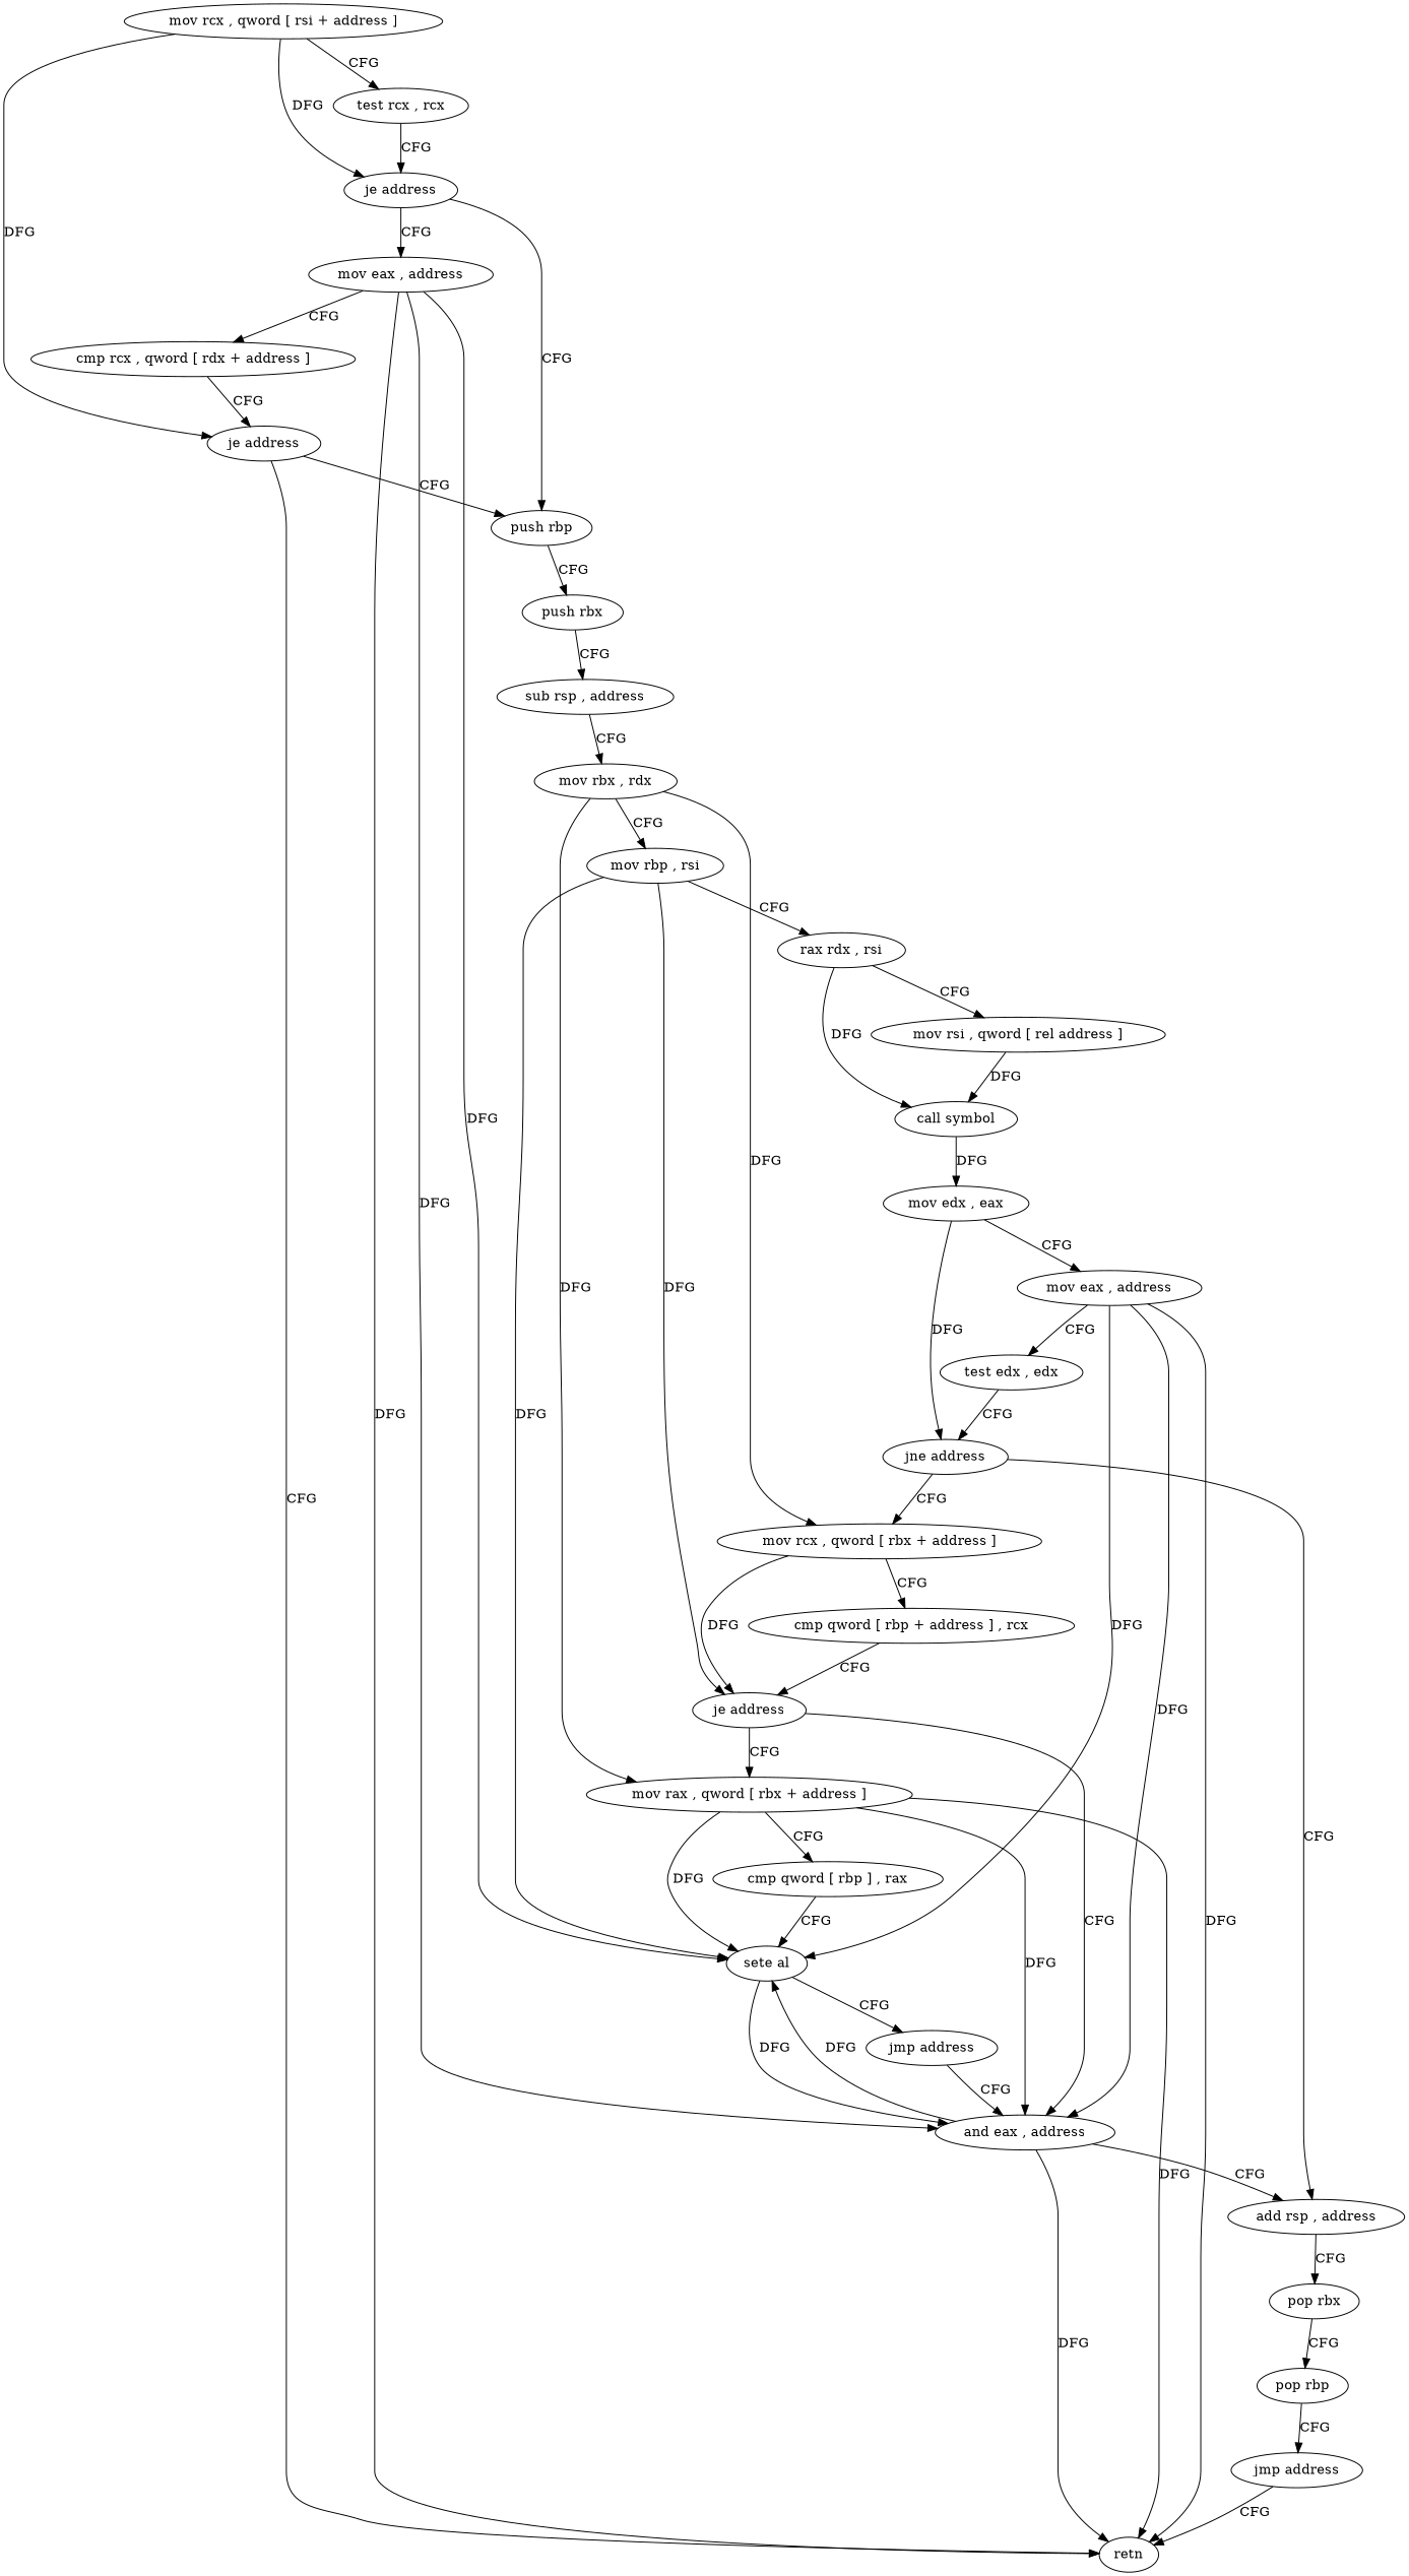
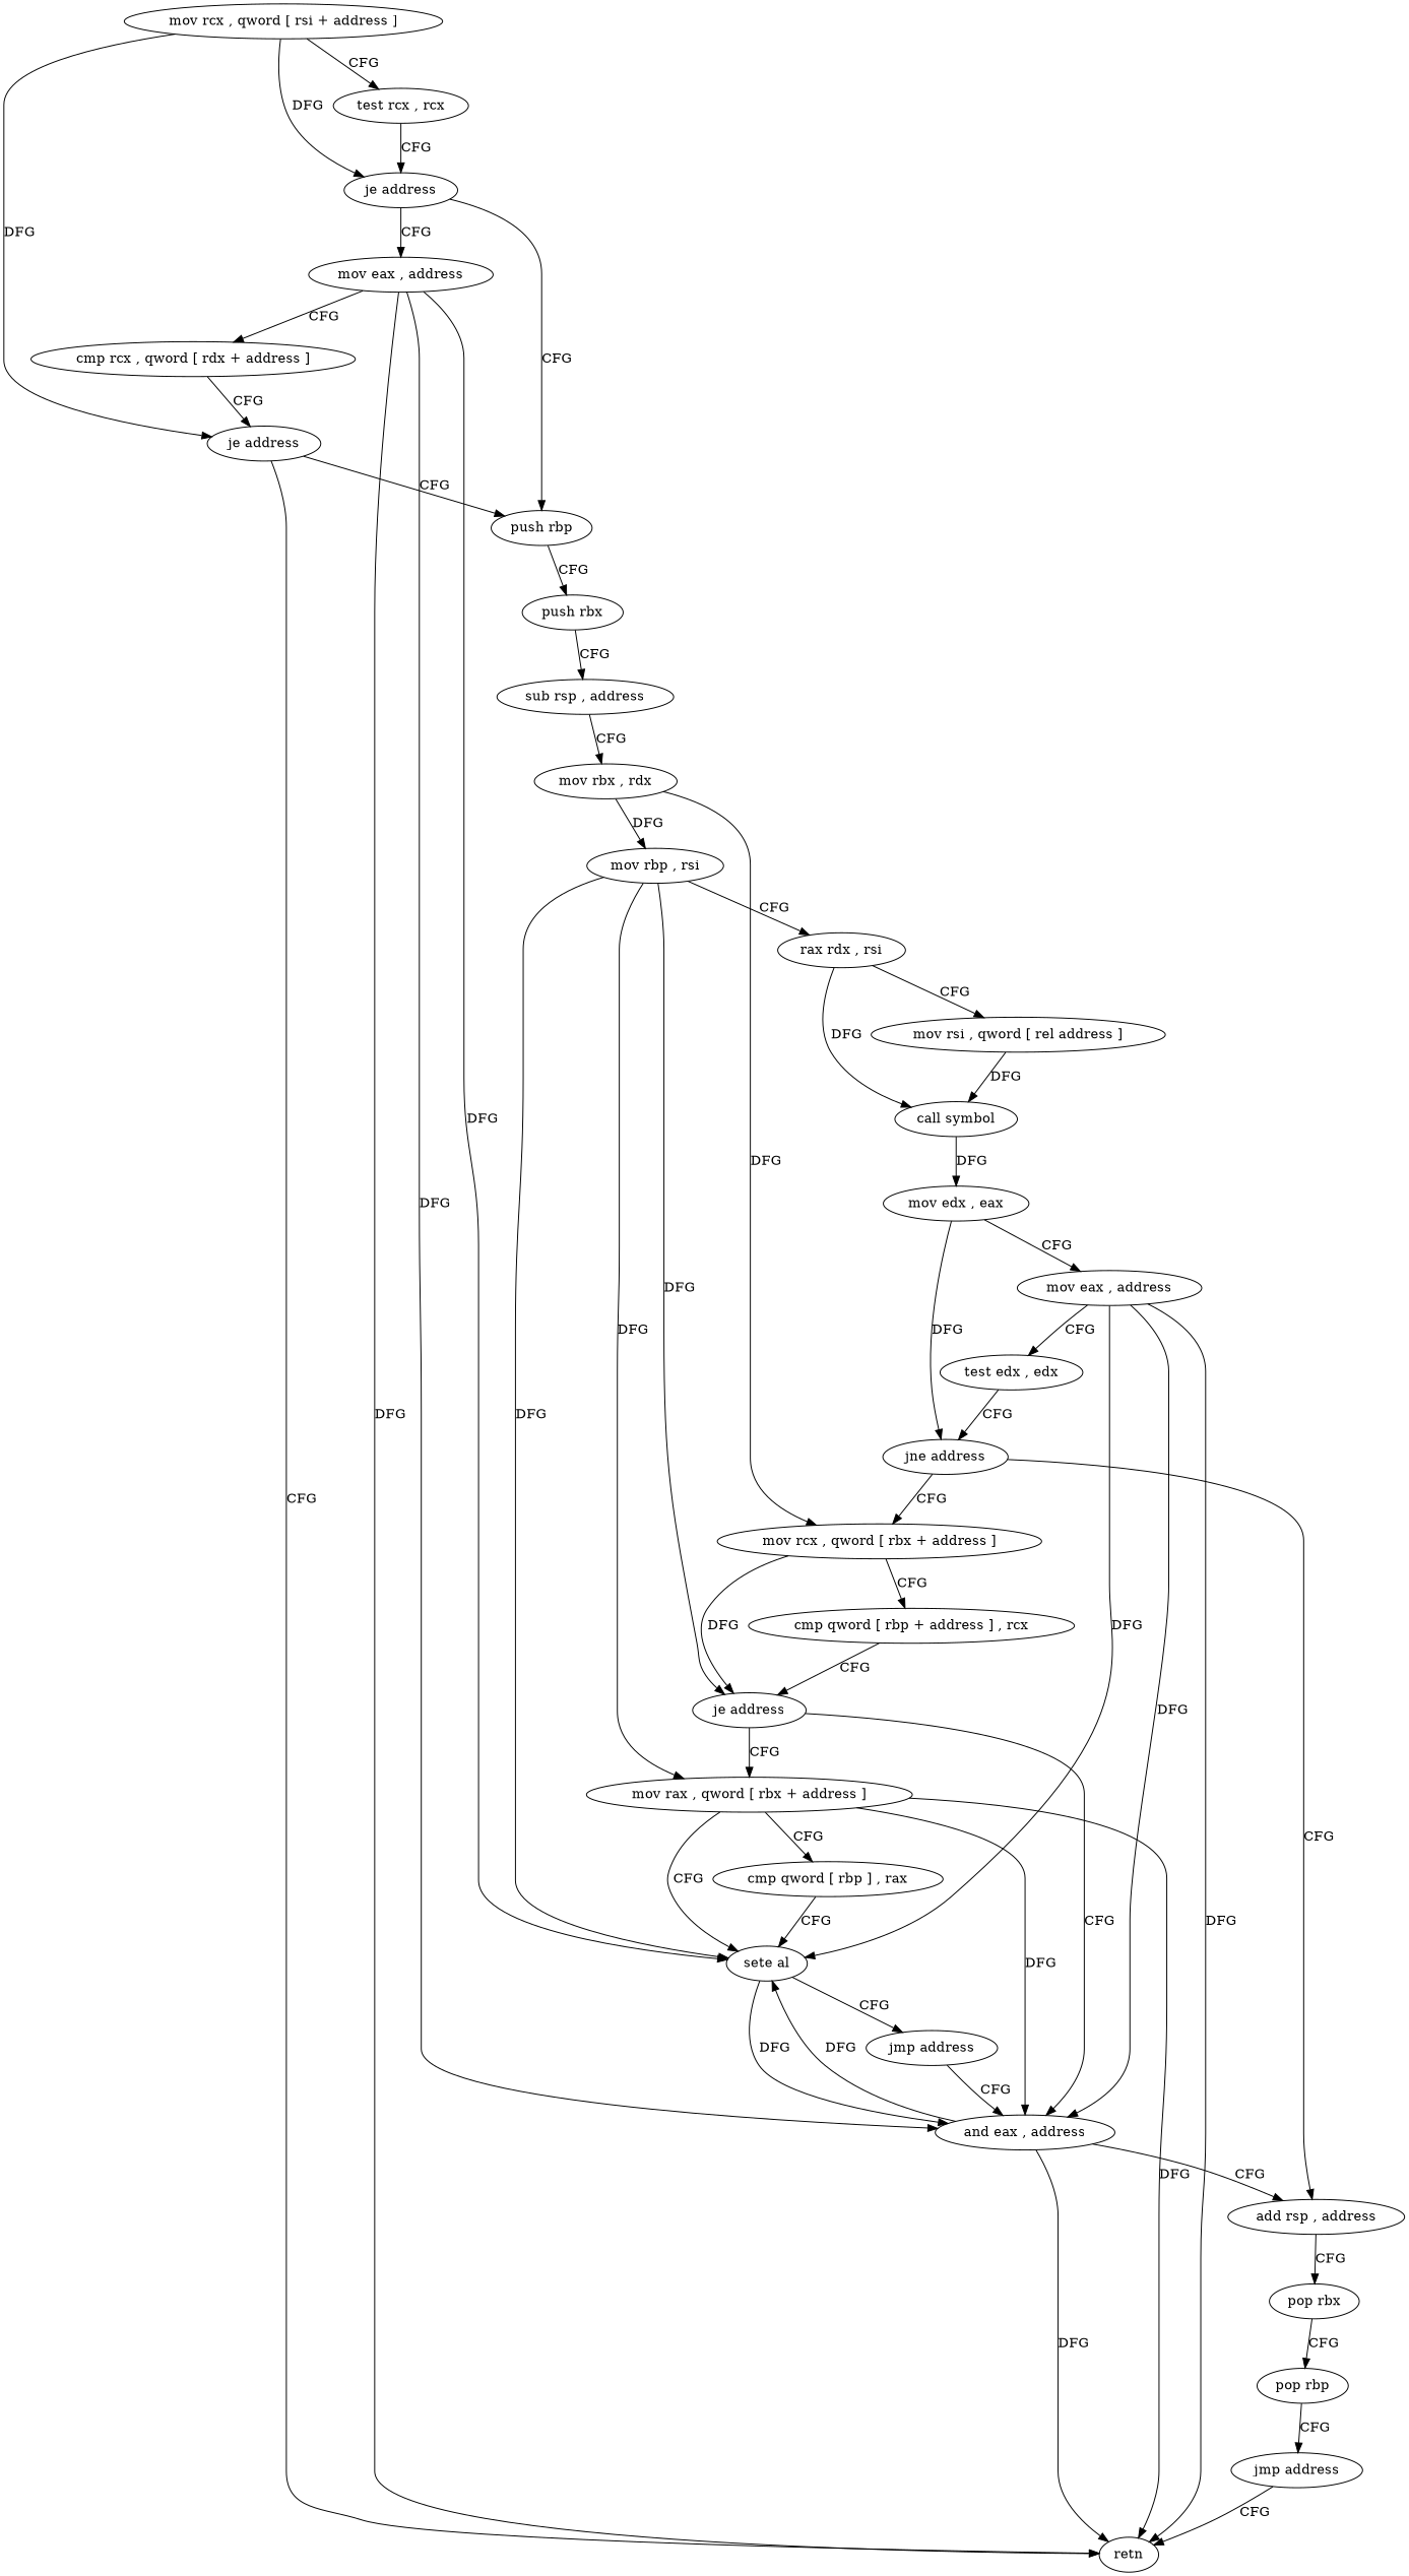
  digraph {
    n1 [label="mov rcx , qword [ rsi + address ]"]
    n2 [label="test rcx , rcx"]
    n3 [label="je address"]
    n4 [label="je address"]
    n5 [label="push rbp"]
    n6 [label="mov eax , address"]
    n7 [label=retn]
    n8 [label="push rbx"]
    n9 [label="cmp rcx , qword [ rdx + address ]"]
    n10 [label="and eax , address"]
    n11 [label="sete al"]
    n12 [label="sub rsp , address"]
    n13 [label="add rsp , address"]
    n14 [label="jmp address"]
    n15 [label="mov rbx , rdx"]
    n16 [label="mov rbp , rsi"]
    n17 [label="mov rcx , qword [ rbx + address ]"]
    n18 [label="mov rax , qword [ rbx + address ]"]
    n19 [label="rax rdx , rsi"]
    n20 [label="je address"]
    n21 [label="cmp qword [ rbp + address ] , rcx"]
    n22 [label="cmp qword [ rbp ] , rax"]
    n23 [label="mov rsi , qword [ rel address ]"]
    n24 [label="call symbol"]
    n25 [label="mov edx , eax"]
    n26 [label="mov eax , address"]
    n27 [label="jne address"]
    n28 [label="test edx , edx"]
    n29 [label="pop rbx"]
    n30 [label="pop rbp"]
    n31 [label="jmp address"]
    n1 -> n2 [label=CFG]
    n1 -> n3 [label=DFG]
    n1 -> n4 [label=DFG]
    n2 -> n3 [label=CFG]
    n3 -> n5 [label=CFG]
    n3 -> n6 [label=CFG]
    n4 -> n5 [label=CFG]
    n4 -> n7 [label=CFG]
    n5 -> n8 [label=CFG]
    n6 -> n7 [label=DFG]
    n6 -> n9 [label=CFG]
    n6 -> n10 [label=DFG]
    n6 -> n11 [label=DFG]
    n8 -> n12 [label=CFG]
    n9 -> n4 [label=CFG]
    n10 -> n7 [label=DFG]
    n10 -> n11 [label=DFG]
    n10 -> n13 [label=CFG]
    n11 -> n10 [label=DFG]
    n11 -> n14 [label=CFG]
    n12 -> n15 [label=CFG]
    n13 -> n29 [label=CFG]
    n14 -> n10 [label=CFG]
-   n15 -> n16 [label=CFG]
+   n15 -> n16 [label=DFG]
    n15 -> n17 [label=DFG]
-   n15 -> n18 [label=DFG]
+   n16 -> n18 [label=DFG]
    n16 -> n11 [label=DFG]
    n16 -> n19 [label=CFG]
    n16 -> n20 [label=DFG]
    n17 -> n20 [label=DFG]
    n17 -> n21 [label=CFG]
    n18 -> n7 [label=DFG]
    n18 -> n10 [label=DFG]
-   n18 -> n11 [label=DFG]
+   n18 -> n11 [label=CFG]
    n18 -> n22 [label=CFG]
    n19 -> n23 [label=CFG]
    n19 -> n24 [label=DFG]
    n20 -> n10 [label=CFG]
    n20 -> n18 [label=CFG]
    n21 -> n20 [label=CFG]
    n22 -> n11 [label=CFG]
    n23 -> n24 [label=DFG]
    n24 -> n25 [label=DFG]
    n25 -> n26 [label=CFG]
    n25 -> n27 [label=DFG]
    n26 -> n7 [label=DFG]
    n26 -> n10 [label=DFG]
    n26 -> n11 [label=DFG]
    n26 -> n28 [label=CFG]
    n27 -> n13 [label=CFG]
    n27 -> n17 [label=CFG]
    n28 -> n27 [label=CFG]
    n29 -> n30 [label=CFG]
    n30 -> n31 [label=CFG]
    n31 -> n7 [label=CFG]
  }
